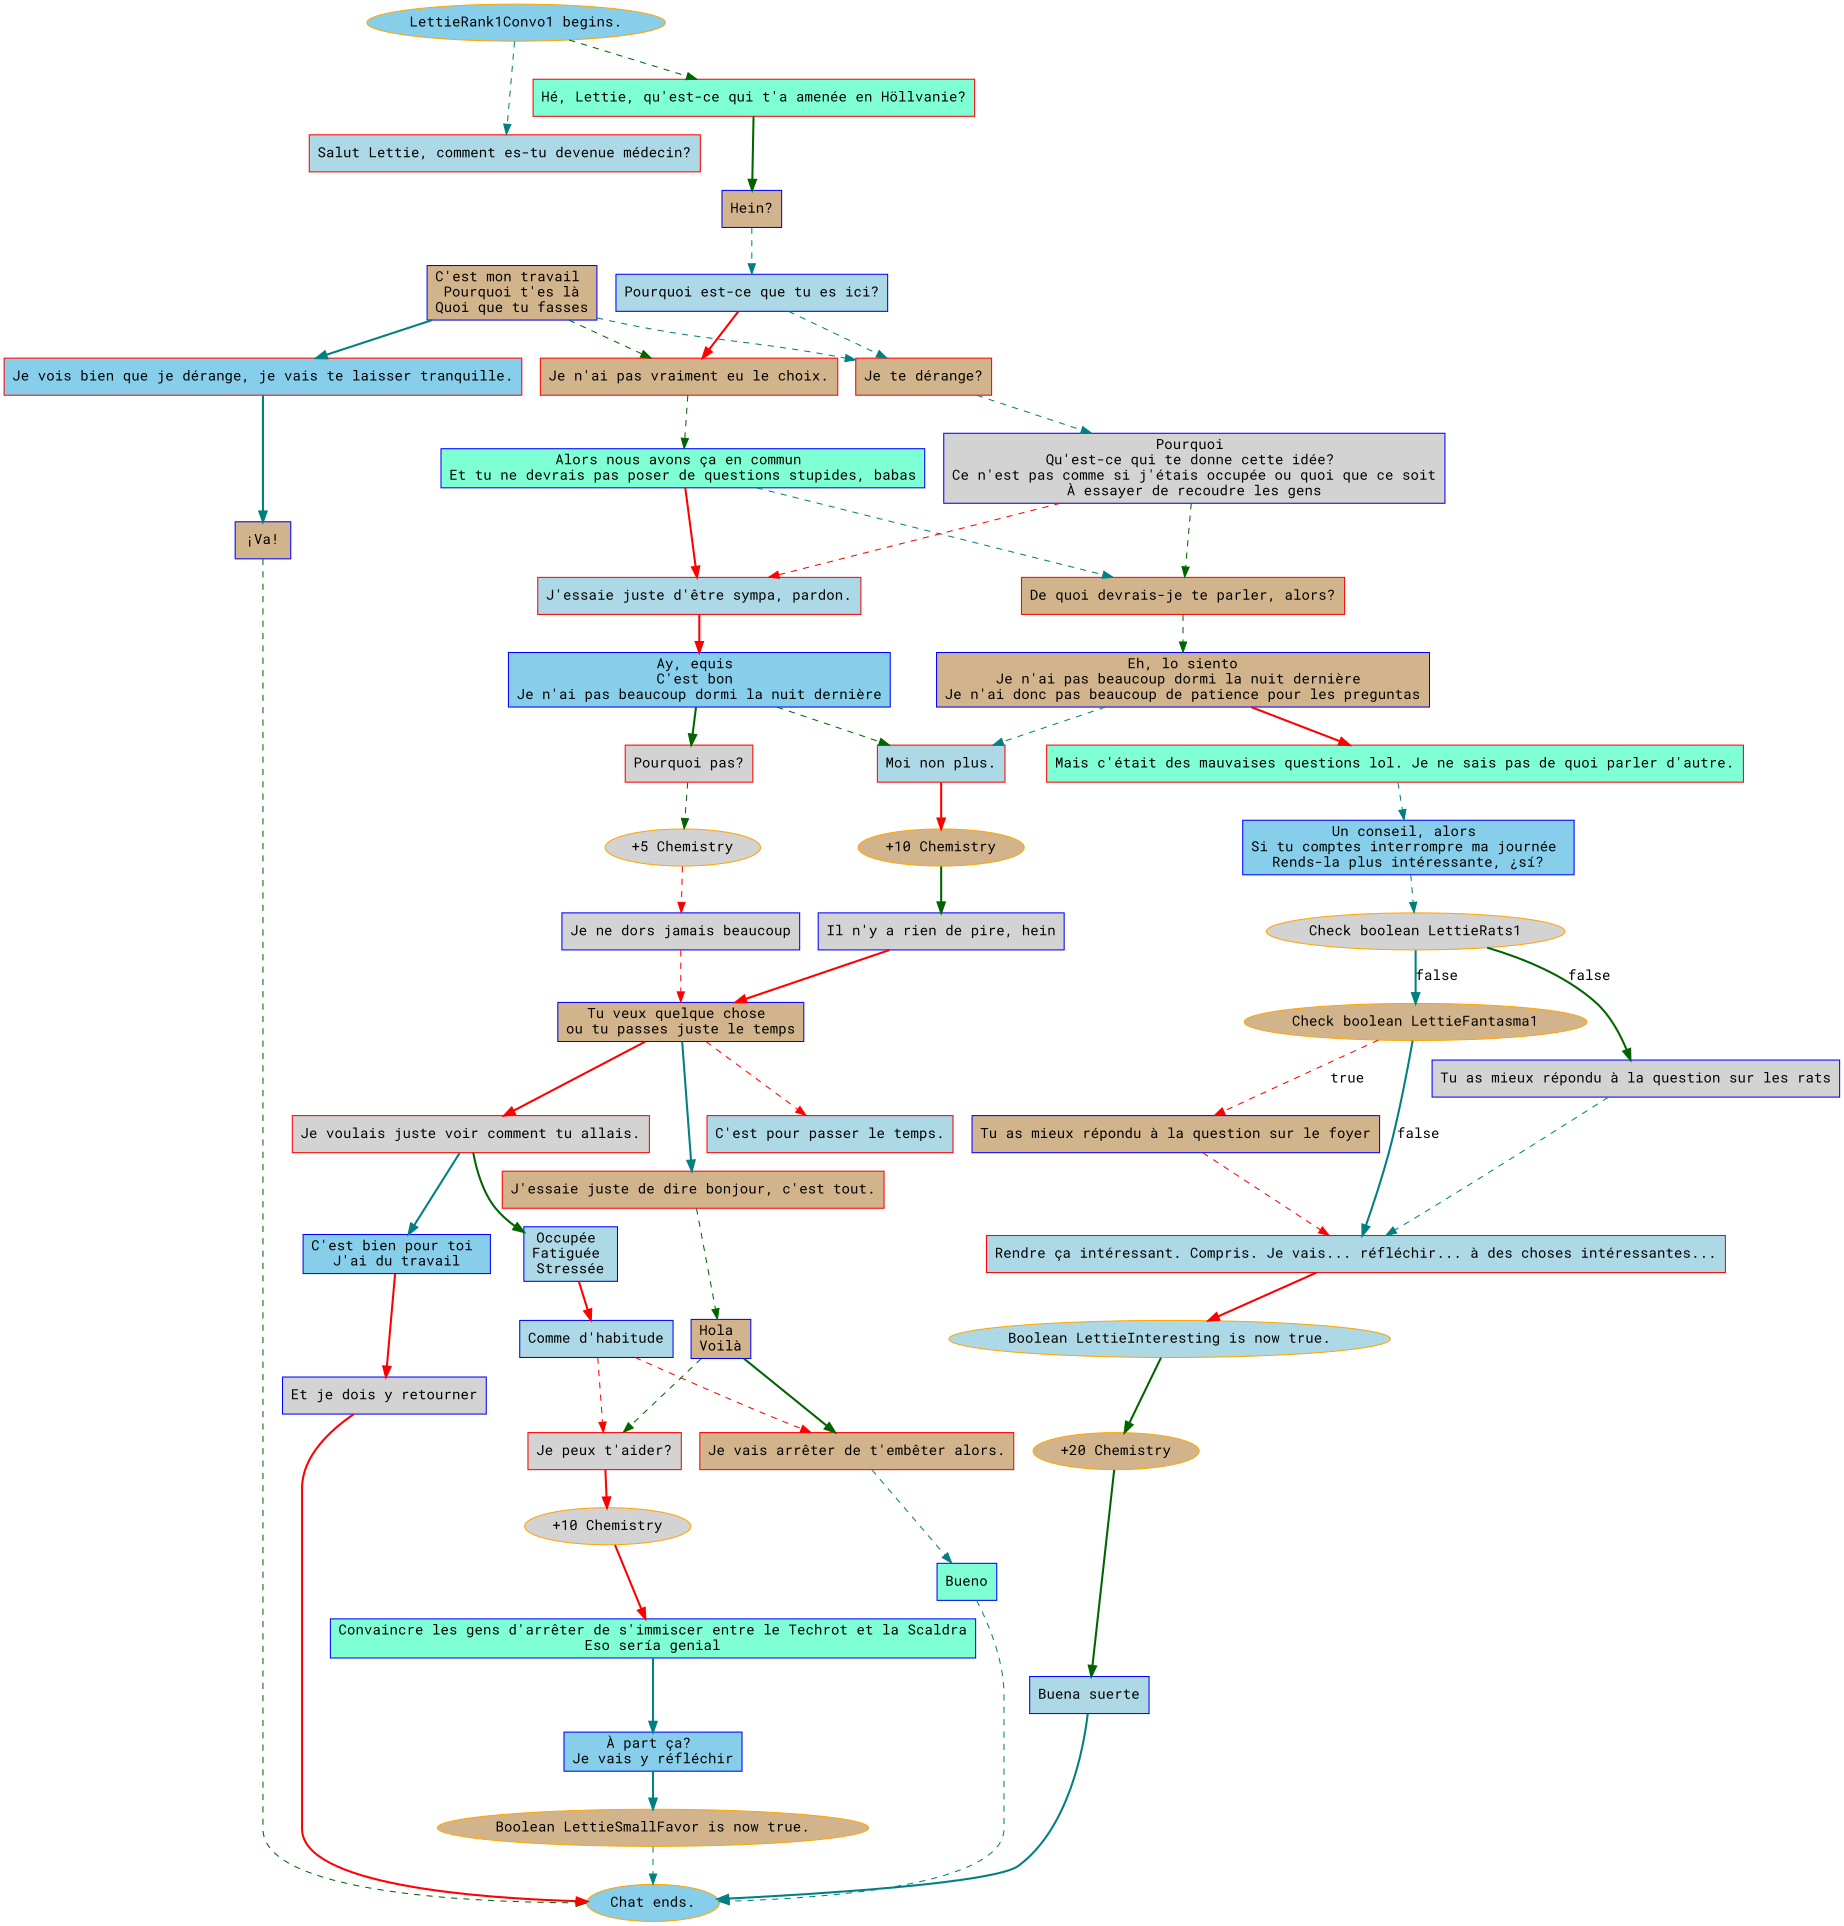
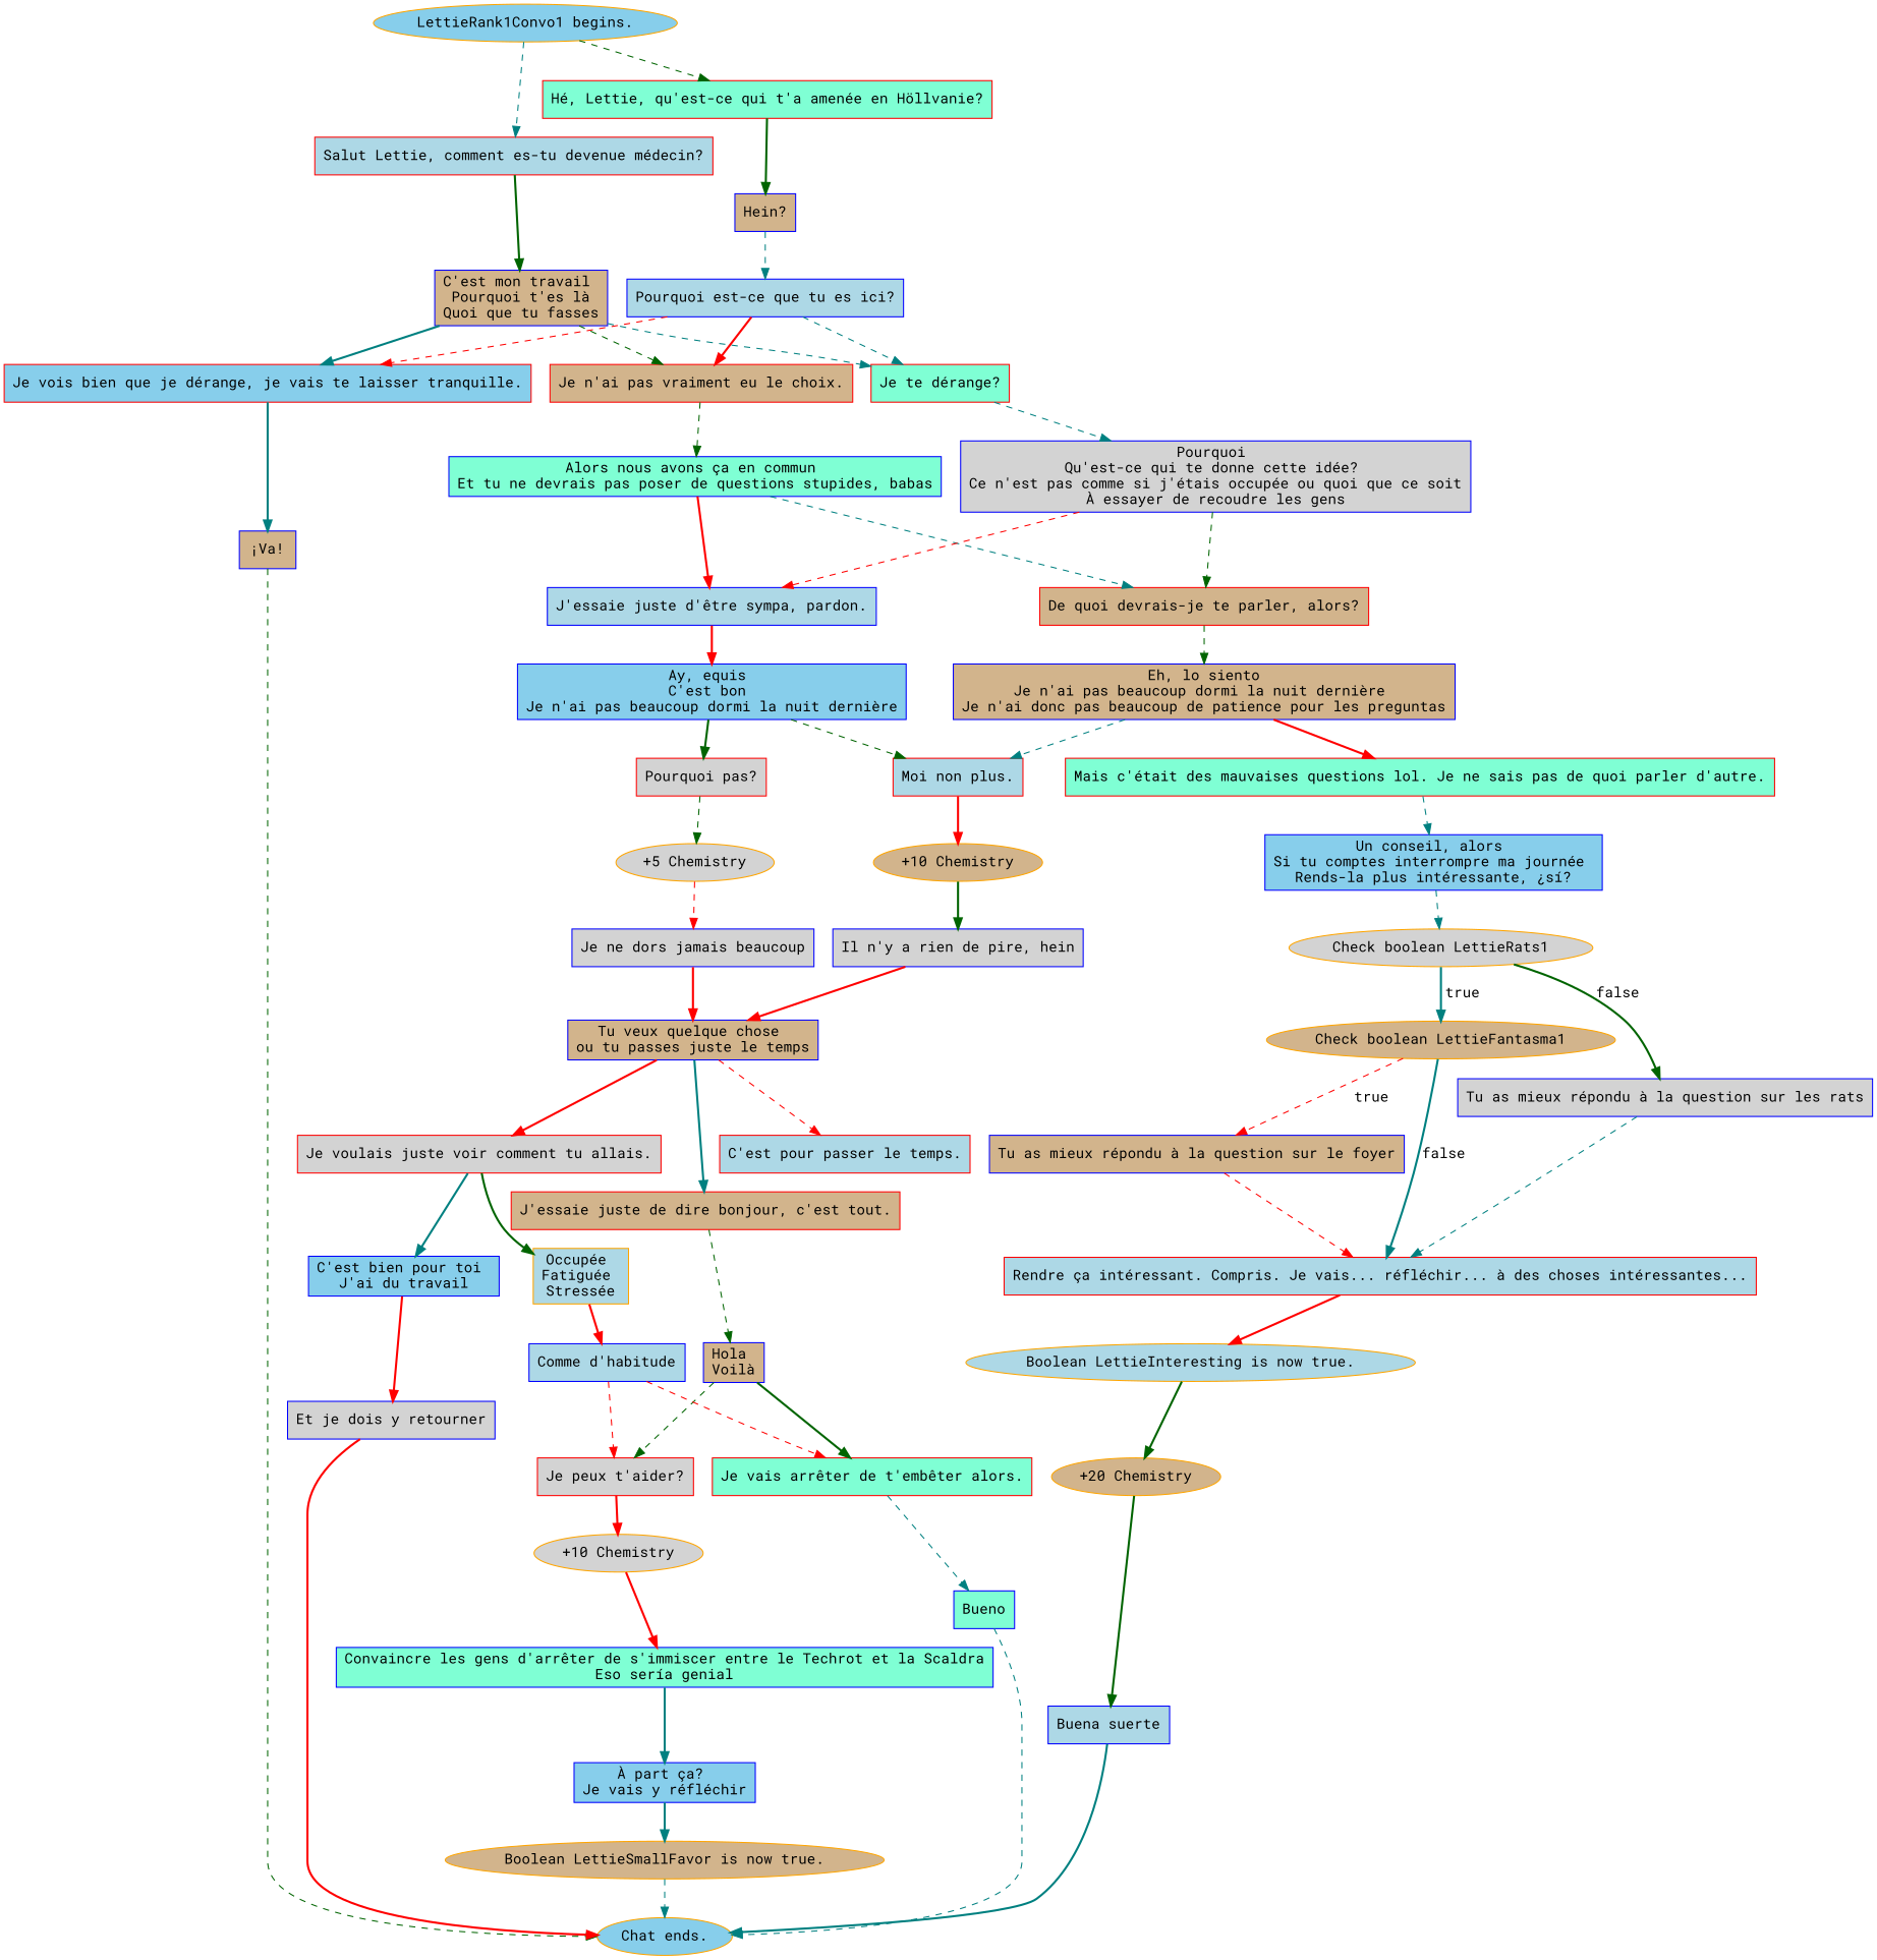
  digraph {
    fontname="Roboto Mono"
    node [color=blue fillcolor=tan fontname="Roboto Mono" style=filled shape=box]
    edge [color=teal fontname="Roboto Mono" style=dashed]
    "LettieRank1Convo1 begins." [color=orange fillcolor=skyblue shape=""]
    n2 [color=red fillcolor=lightblue label="Salut Lettie, comment es-tu devenue médecin?"]
    n3 [color=red fillcolor=aquamarine label="Hé, Lettie, qu'est-ce qui t'a amenée en Höllvanie?"]
    n4 [label="C'est mon travail \nPourquoi t'es là\nQuoi que tu fasses"]
    n5 [label="Hein?"]
    n6 [color=red label="Je n'ai pas vraiment eu le choix."]
-   n7 [color=red label="Je te dérange?"]
+   n7 [color=red fillcolor=aquamarine label="Je te dérange?"]
    n8 [color=red fillcolor=skyblue label="Je vois bien que je dérange, je vais te laisser tranquille."]
    n9 [fillcolor=lightblue label="Pourquoi est-ce que tu es ici?"]
    n10 [fillcolor=aquamarine label="Alors nous avons ça en commun \nEt tu ne devrais pas poser de questions stupides, babas"]
    n11 [fillcolor=lightgrey label="Pourquoi \nQu'est-ce qui te donne cette idée? \nCe n'est pas comme si j'étais occupée ou quoi que ce soit\nÀ essayer de recoudre les gens"]
    n12 [label="¡Va!"]
    n13 [color=red label="De quoi devrais-je te parler, alors?"]
-   n14 [color=red fillcolor=lightblue label="J'essaie juste d'être sympa, pardon."]
+   n14 [fillcolor=lightblue label="J'essaie juste d'être sympa, pardon."]
    "Chat ends." [color=orange fillcolor=skyblue shape=""]
    n16 [label="Eh, lo siento\nJe n'ai pas beaucoup dormi la nuit dernière \nJe n'ai donc pas beaucoup de patience pour les preguntas"]
    n17 [fillcolor=skyblue label="Ay, equis \nC'est bon \nJe n'ai pas beaucoup dormi la nuit dernière"]
    n18 [color=red fillcolor=lightblue label="Moi non plus."]
    n19 [color=red fillcolor=aquamarine label="Mais c'était des mauvaises questions lol. Je ne sais pas de quoi parler d'autre."]
    n20 [color=red fillcolor=lightgrey label="Pourquoi pas?"]
    n21 [color=orange label="+10 Chemistry" shape=""]
    n22 [fillcolor=skyblue label="Un conseil, alors \nSi tu comptes interrompre ma journée \nRends-la plus intéressante, ¿sí?"]
    n23 [color=orange fillcolor=lightgrey label="+5 Chemistry" shape=""]
    n24 [fillcolor=lightgrey label="Il n'y a rien de pire, hein"]
    n25 [color=orange fillcolor=lightgrey label="Check boolean LettieRats1" shape=""]
    n26 [fillcolor=lightgrey label="Je ne dors jamais beaucoup"]
    n27 [label="Tu veux quelque chose \nou tu passes juste le temps"]
    n28 [fillcolor=lightgrey label="Tu as mieux répondu à la question sur les rats"]
    n29 [color=orange label="Check boolean LettieFantasma1" shape=""]
    n30 [color=red label="J'essaie juste de dire bonjour, c'est tout."]
    n31 [color=red fillcolor=lightgrey label="Je voulais juste voir comment tu allais."]
    n32 [color=red fillcolor=lightblue label="C'est pour passer le temps."]
    n33 [color=red fillcolor=lightblue label="Rendre ça intéressant. Compris. Je vais... réfléchir... à des choses intéressantes..."]
    n34 [label="Tu as mieux répondu à la question sur le foyer"]
    n35 [label="Hola \nVoilà"]
-   n36 [fillcolor=lightblue label="Occupée \nFatiguée \nStressée"]
+   n36 [color=orange fillcolor=lightblue label="Occupée \nFatiguée \nStressée"]
    n37 [fillcolor=skyblue label="C'est bien pour toi \nJ'ai du travail"]
    n38 [color=orange fillcolor=lightblue label="Boolean LettieInteresting is now true." shape=""]
-   n39 [color=red label="Je vais arrêter de t'embêter alors."]
+   n39 [color=red fillcolor=aquamarine label="Je vais arrêter de t'embêter alors."]
    n40 [color=red fillcolor=lightgrey label="Je peux t'aider?"]
    n41 [fillcolor=lightblue label="Comme d'habitude"]
    n42 [fillcolor=lightgrey label="Et je dois y retourner"]
    n43 [color=orange label="+20 Chemistry" shape=""]
    n44 [fillcolor=aquamarine label=Bueno]
    n45 [color=orange fillcolor=lightgrey label="+10 Chemistry" shape=""]
    n46 [fillcolor=lightblue label="Buena suerte"]
    n47 [fillcolor=aquamarine label="Convaincre les gens d'arrêter de s'immiscer entre le Techrot et la Scaldra\nEso sería genial"]
    n48 [fillcolor=skyblue label="À part ça? \nJe vais y réfléchir"]
    n49 [color=orange label="Boolean LettieSmallFavor is now true." shape=""]
    "LettieRank1Convo1 begins." -> n2
    "LettieRank1Convo1 begins." -> n3 [color=darkgreen]
+   n2 -> n4 [color=darkgreen style=bold]
    n3 -> n5 [color=darkgreen style=bold]
    n4 -> n6 [color=darkgreen]
    n4 -> n7
    n4 -> n8 [style=bold]
    n5 -> n9
    n6 -> n10 [color=darkgreen]
    n7 -> n11
    n8 -> n12 [style=bold]
    n9 -> n6 [color=red style=bold]
    n9 -> n7
+   n9 -> n8 [color=red]
    n10 -> n13
    n10 -> n14 [color=red style=bold]
    n11 -> n13 [color=darkgreen]
    n11 -> n14 [color=red]
    n12 -> "Chat ends." [color=darkgreen]
    n13 -> n16 [color=darkgreen]
    n14 -> n17 [color=red style=bold]
    n16 -> n18
    n16 -> n19 [color=red style=bold]
    n17 -> n18 [color=darkgreen]
    n17 -> n20 [color=darkgreen style=bold]
    n18 -> n21 [color=red style=bold]
    n19 -> n22
    n20 -> n23 [color=darkgreen]
    n21 -> n24 [color=darkgreen style=bold]
    n22 -> n25
    n23 -> n26 [color=red]
    n24 -> n27 [color=red style=bold]
    n25 -> n28 [color=darkgreen label=false style=bold]
-   n25 -> n29 [label=false style=bold]
-   n26 -> n27 [color=red]
+   n25 -> n29 [label=true style=bold]
+   n26 -> n27 [color=red style=bold]
    n27 -> n30 [style=bold]
    n27 -> n31 [color=red style=bold]
    n27 -> n32 [color=red]
    n28 -> n33
    n29 -> n33 [label=false style=bold]
    n29 -> n34 [color=red label=true]
    n30 -> n35 [color=darkgreen]
    n31 -> n36 [color=darkgreen style=bold]
    n31 -> n37 [style=bold]
    n33 -> n38 [color=red style=bold]
    n34 -> n33 [color=red]
    n35 -> n39 [color=darkgreen style=bold]
    n35 -> n40 [color=darkgreen]
    n36 -> n41 [color=red style=bold]
    n37 -> n42 [color=red style=bold]
    n38 -> n43 [color=darkgreen style=bold]
    n39 -> n44
    n40 -> n45 [color=red style=bold]
    n41 -> n39 [color=red]
    n41 -> n40 [color=red]
    n42 -> "Chat ends." [color=red style=bold]
    n43 -> n46 [color=darkgreen style=bold]
    n44 -> "Chat ends."
    n45 -> n47 [color=red style=bold]
    n46 -> "Chat ends." [style=bold]
    n47 -> n48 [style=bold]
    n48 -> n49 [style=bold]
    n49 -> "Chat ends."
  }
